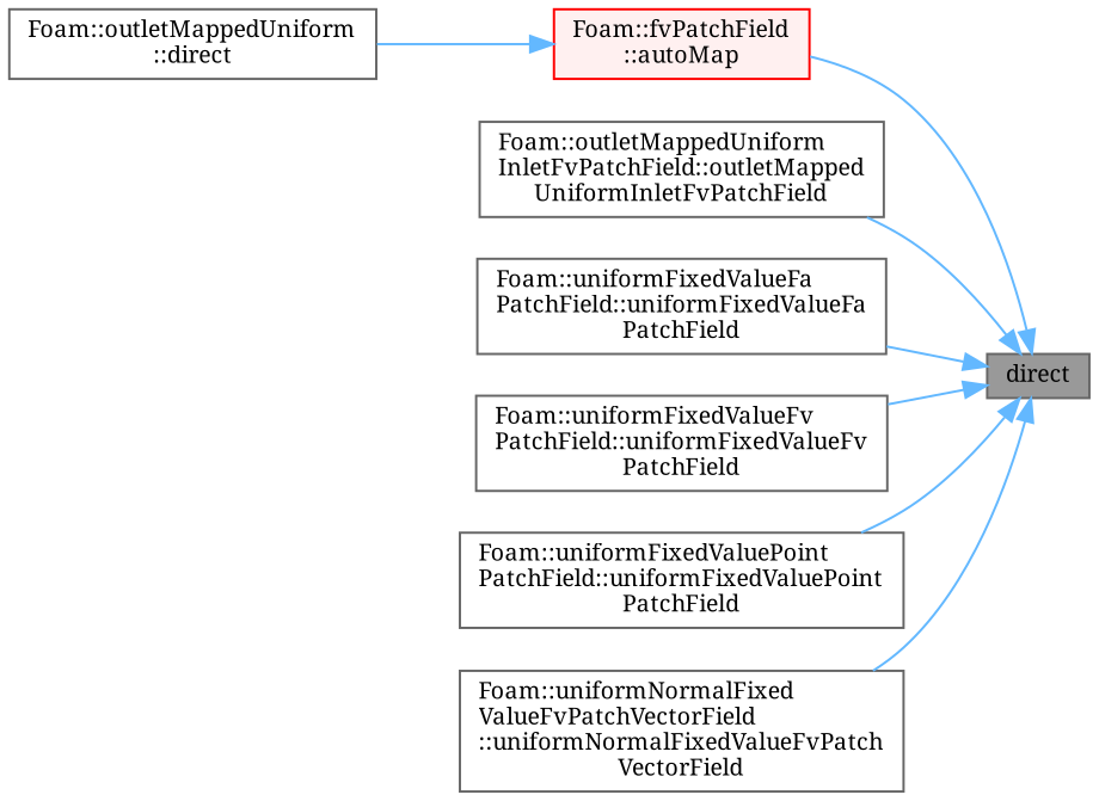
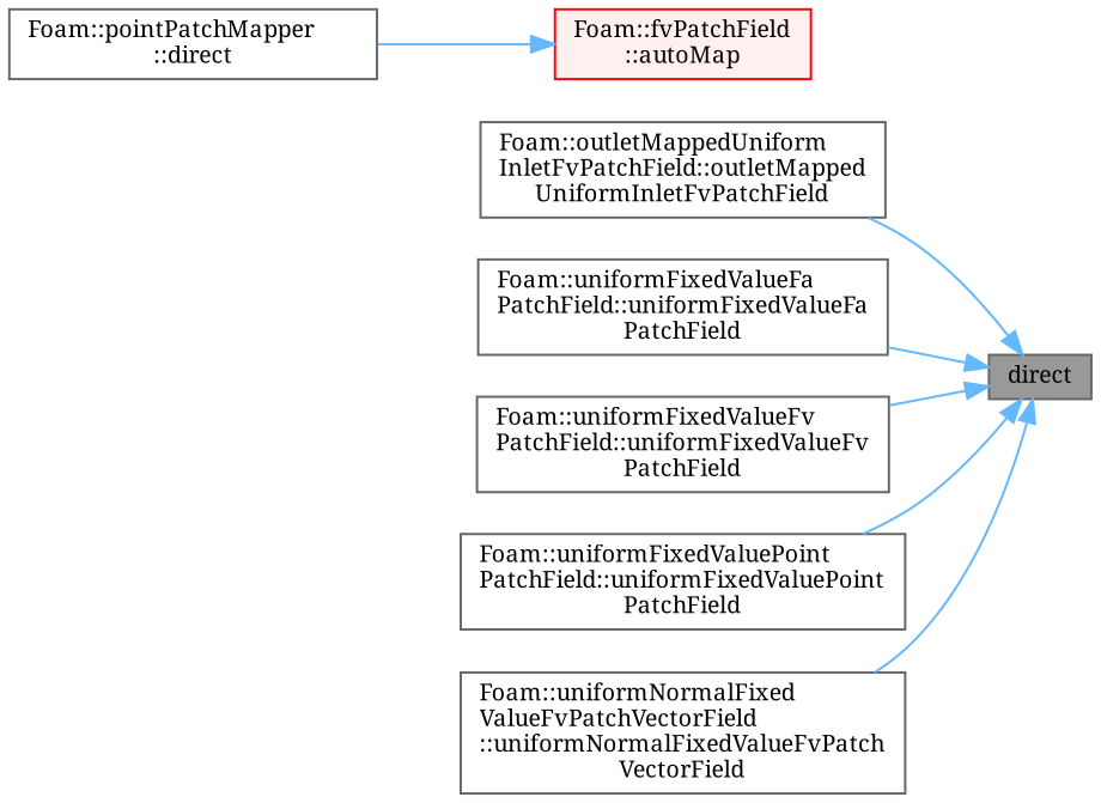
  digraph {
    fontname="Noto Serif"
    rankdir=RL
    node [color=grey40 fillcolor=white fontname="Noto Serif" fontsize=10 shape=box style=filled]
    edge [color=steelblue1 dir=back fontname="Noto Serif" fontsize=10 labelfontname=Helvetica labelfontsize=10 style=solid]
    n1 [color=gray40 fillcolor=grey60 fontcolor=black height=0.2 label=direct width=0.4]
    n2 [color=red fillcolor="#FFF0F0" height=0.2 label="Foam::fvPatchField\l::autoMap" width=0.4]
    n3 [height=0.2 label="Foam::outletMappedUniform\lInletFvPatchField::outletMapped\lUniformInletFvPatchField" width=0.4]
    n4 [height=0.2 label="Foam::uniformFixedValueFa\lPatchField::uniformFixedValueFa\lPatchField" width=0.4]
    n5 [height=0.2 label="Foam::uniformFixedValueFv\lPatchField::uniformFixedValueFv\lPatchField" width=0.4]
    n6 [height=0.2 label="Foam::uniformFixedValuePoint\lPatchField::uniformFixedValuePoint\lPatchField" width=0.4]
    n7 [height=0.2 label="Foam::uniformNormalFixed\lValueFvPatchVectorField\l::uniformNormalFixedValueFvPatch\lVectorField" width=0.4]
-   n8 [height=0.2 label="Foam::outletMappedUniform\l::direct" width=0.4]
-   n1 -> n2
+   n8 [height=0.2 label="Foam::pointPatchMapper\l::direct" width=0.4]
    n1 -> n3
    n1 -> n4
    n1 -> n5
    n1 -> n6
    n1 -> n7
    n2 -> n8
  }
